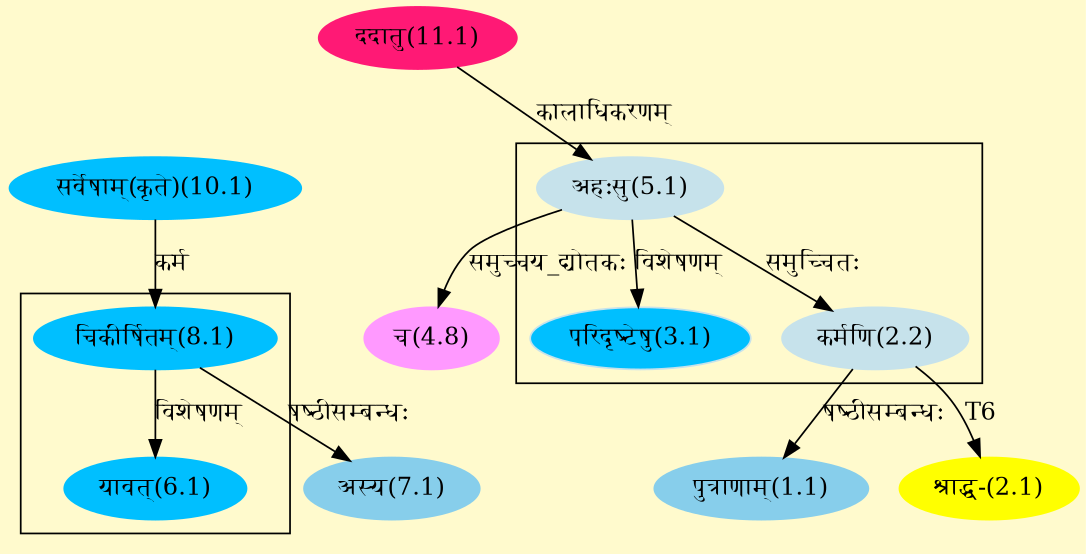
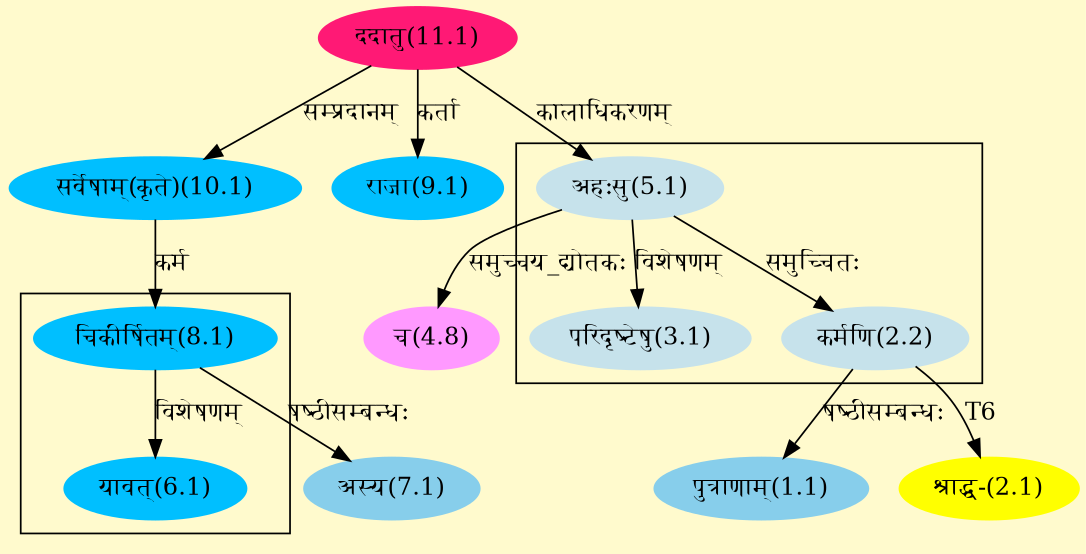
  digraph {
    bgcolor=lemonchiffon1
    compound=true
    rankdir=BT
    node [color="#00BFFF" style=filled]
    edge [dir=back]
    n1 [color="#C6E2EB" label="कर्मणि(2.2)"]
    n2 [color="#C6E2EB" label="अहःसु(5.1)"]
-   n3 [color="#C6E2EB" label="परिदृष्टेषु(3.1)" fillcolor="#00BFFF"]
+   n3 [color="#C6E2EB" label="परिदृष्टेषु(3.1)"]
    n4 [label="यावत्(6.1)"]
    n5 [label="चिकीर्षितम्(8.1)"]
    n6 [color="#FF1975" label="ददातु(11.1)"]
    n7 [label="सर्वेषाम्(कृते)(10.1)"]
    n8 [color="#87CEEB" label="पुत्राणाम्(1.1)"]
    n9 [color="#FFFF00" label="श्राद्ध-(2.1)"]
    n10 [color="#FF99FF" label="च(4.8)"]
    n11 [color="#87CEEB" label="अस्य(7.1)"]
+   n12 [label="राजा(9.1)"]
    subgraph cluster_1 {
      n1
      n2
      n3
    }
    subgraph cluster_2 {
      n4
      n5
    }
    n1 -> n2 [label="समुच्चितः"]
    n2 -> n6 [label="कालाधिकरणम्"]
    n3 -> n2 [label="विशेषणम्"]
    n4 -> n5 [label="विशेषणम्"]
    n5 -> n7 [label="कर्म"]
+   n7 -> n6 [label="सम्प्रदानम्"]
    n8 -> n1 [label="षष्ठीसम्बन्धः"]
    n9 -> n1 [label=T6]
    n10 -> n2 [label="समुच्चय_द्योतकः"]
    n11 -> n5 [label="षष्ठीसम्बन्धः"]
+   n12 -> n6 [label="कर्ता"]
  }
